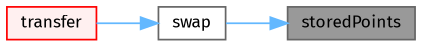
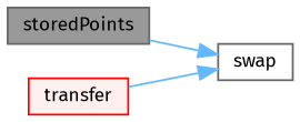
  digraph {
    fontname="Fira Sans"
    rankdir=RL
    node [fontname="Fira Sans" fontsize=10 shape=box style=filled]
    edge [color=steelblue1 dir=back fontname="Fira Sans" fontsize=10 labelfontname=Helvetica labelfontsize=10 style=solid]
    n1 [color=gray40 fillcolor=grey60 fontcolor=black height=0.2 label=storedPoints width=0.4]
    n2 [color=grey40 fillcolor=white height=0.2 label=swap width=0.4]
    n3 [color=red fillcolor="#FFF0F0" height=0.2 label=transfer width=0.4]
-   n1 -> n2
+   n2 -> n1
    n2 -> n3
  }
